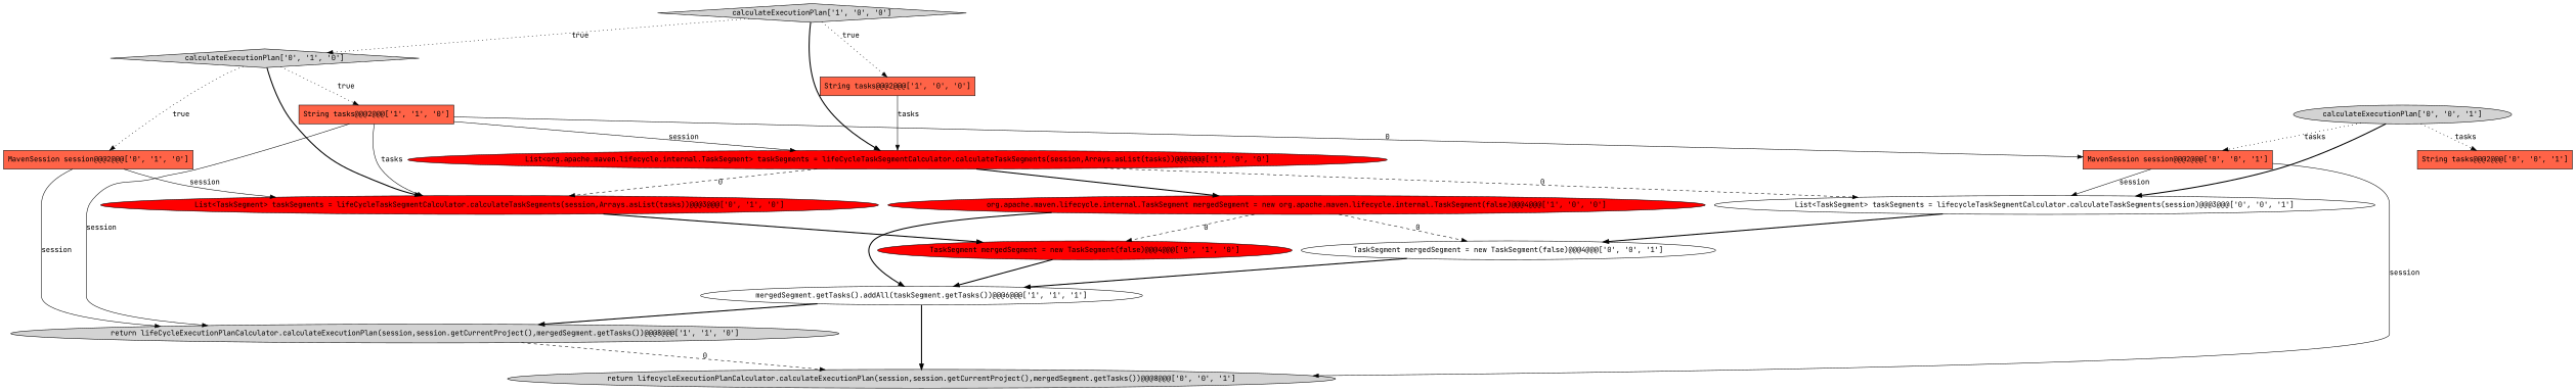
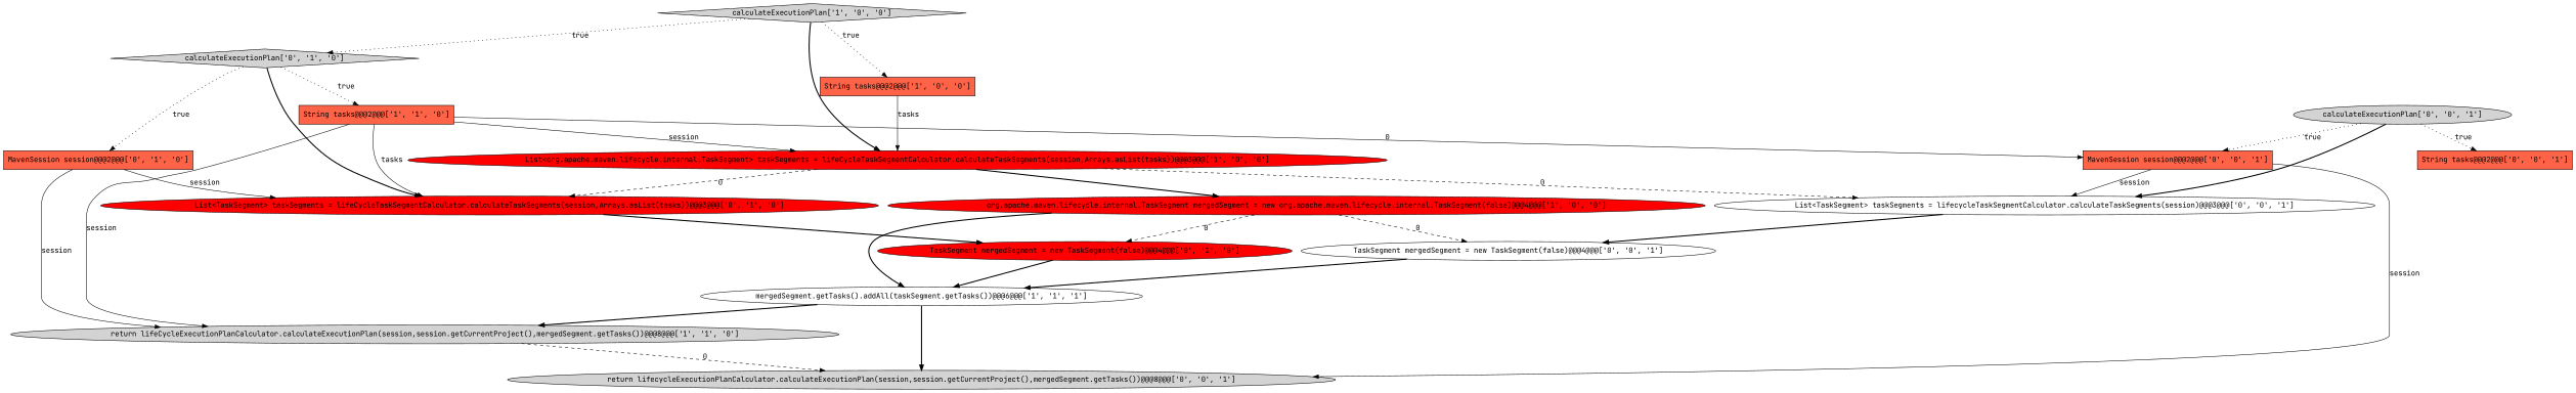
  digraph {
    fontname="JetBrains Mono"
    node [fillcolor=lightgray fontname="JetBrains Mono" shape=ellipse style=filled]
    edge [fontname="JetBrains Mono" style=bold]
    n1 [label="return lifecycleExecutionPlanCalculator.calculateExecutionPlan(session,session.getCurrentProject(),mergedSegment.getTasks())@@@8@@@['0', '0', '1']"]
    n2 [fillcolor=white label="TaskSegment mergedSegment = new TaskSegment(false)@@@4@@@['0', '0', '1']"]
    n3 [fillcolor=white label="mergedSegment.getTasks().addAll(taskSegment.getTasks())@@@6@@@['1', '1', '1']"]
    n4 [label="return lifeCycleExecutionPlanCalculator.calculateExecutionPlan(session,session.getCurrentProject(),mergedSegment.getTasks())@@@8@@@['1', '1', '0']"]
    n5 [fillcolor=white label="List<TaskSegment> taskSegments = lifecycleTaskSegmentCalculator.calculateTaskSegments(session)@@@3@@@['0', '0', '1']"]
    n6 [fillcolor=tomato label="String tasks@@@2@@@['1', '1', '0']" shape=box]
    n7 [fillcolor=red label="List<org.apache.maven.lifecycle.internal.TaskSegment> taskSegments = lifeCycleTaskSegmentCalculator.calculateTaskSegments(session,Arrays.asList(tasks))@@@3@@@['1', '0', '0']"]
    n8 [fillcolor=tomato label="MavenSession session@@@2@@@['0', '0', '1']" shape=box]
    n9 [fillcolor=red label="List<TaskSegment> taskSegments = lifeCycleTaskSegmentCalculator.calculateTaskSegments(session,Arrays.asList(tasks))@@@3@@@['0', '1', '0']"]
    n10 [fillcolor=red label="org.apache.maven.lifecycle.internal.TaskSegment mergedSegment = new org.apache.maven.lifecycle.internal.TaskSegment(false)@@@4@@@['1', '0', '0']"]
    n11 [fillcolor=red label="TaskSegment mergedSegment = new TaskSegment(false)@@@4@@@['0', '1', '0']"]
    n12 [label="calculateExecutionPlan['1', '0', '0']" shape=diamond]
    n13 [fillcolor=tomato label="String tasks@@@2@@@['1', '0', '0']" shape=box]
    n14 [label="calculateExecutionPlan['0', '1', '0']" shape=diamond]
    n15 [fillcolor=tomato label="MavenSession session@@@2@@@['0', '1', '0']" shape=box]
    n16 [fillcolor=tomato label="String tasks@@@2@@@['0', '0', '1']" shape=box]
    n17 [label="calculateExecutionPlan['0', '0', '1']"]
    n2 -> n3
    n3 -> n1
    n3 -> n4
    n4 -> n1 [label=0 style=dashed]
    n5 -> n2
    n6 -> n4 [label=session style=solid]
    n6 -> n7 [label=session style=solid]
    n6 -> n8 [label=0 style=solid]
    n6 -> n9 [label=tasks style=solid]
    n7 -> n5 [label=0 style=dashed]
    n7 -> n9 [label=0 style=dashed]
    n7 -> n10
    n8 -> n1 [label=session style=solid]
    n8 -> n5 [label=session style=solid]
    n9 -> n11
    n10 -> n2 [label=0 style=dashed]
    n10 -> n3
    n10 -> n11 [label=0 style=dashed]
    n11 -> n3
    n12 -> n7
    n12 -> n13 [label=true style=dotted]
    n12 -> n14 [label=true style=dotted]
    n13 -> n7 [label=tasks style=solid]
    n14 -> n6 [label=true style=dotted]
    n14 -> n9
    n14 -> n15 [label=true style=dotted]
    n15 -> n4 [label=session style=solid]
    n15 -> n9 [label=session style=solid]
    n17 -> n5
-   n17 -> n8 [label=tasks style=dotted]
-   n17 -> n16 [label=tasks style=dotted]
+   n17 -> n8 [label=true style=dotted]
+   n17 -> n16 [label=true style=dotted]
  }
